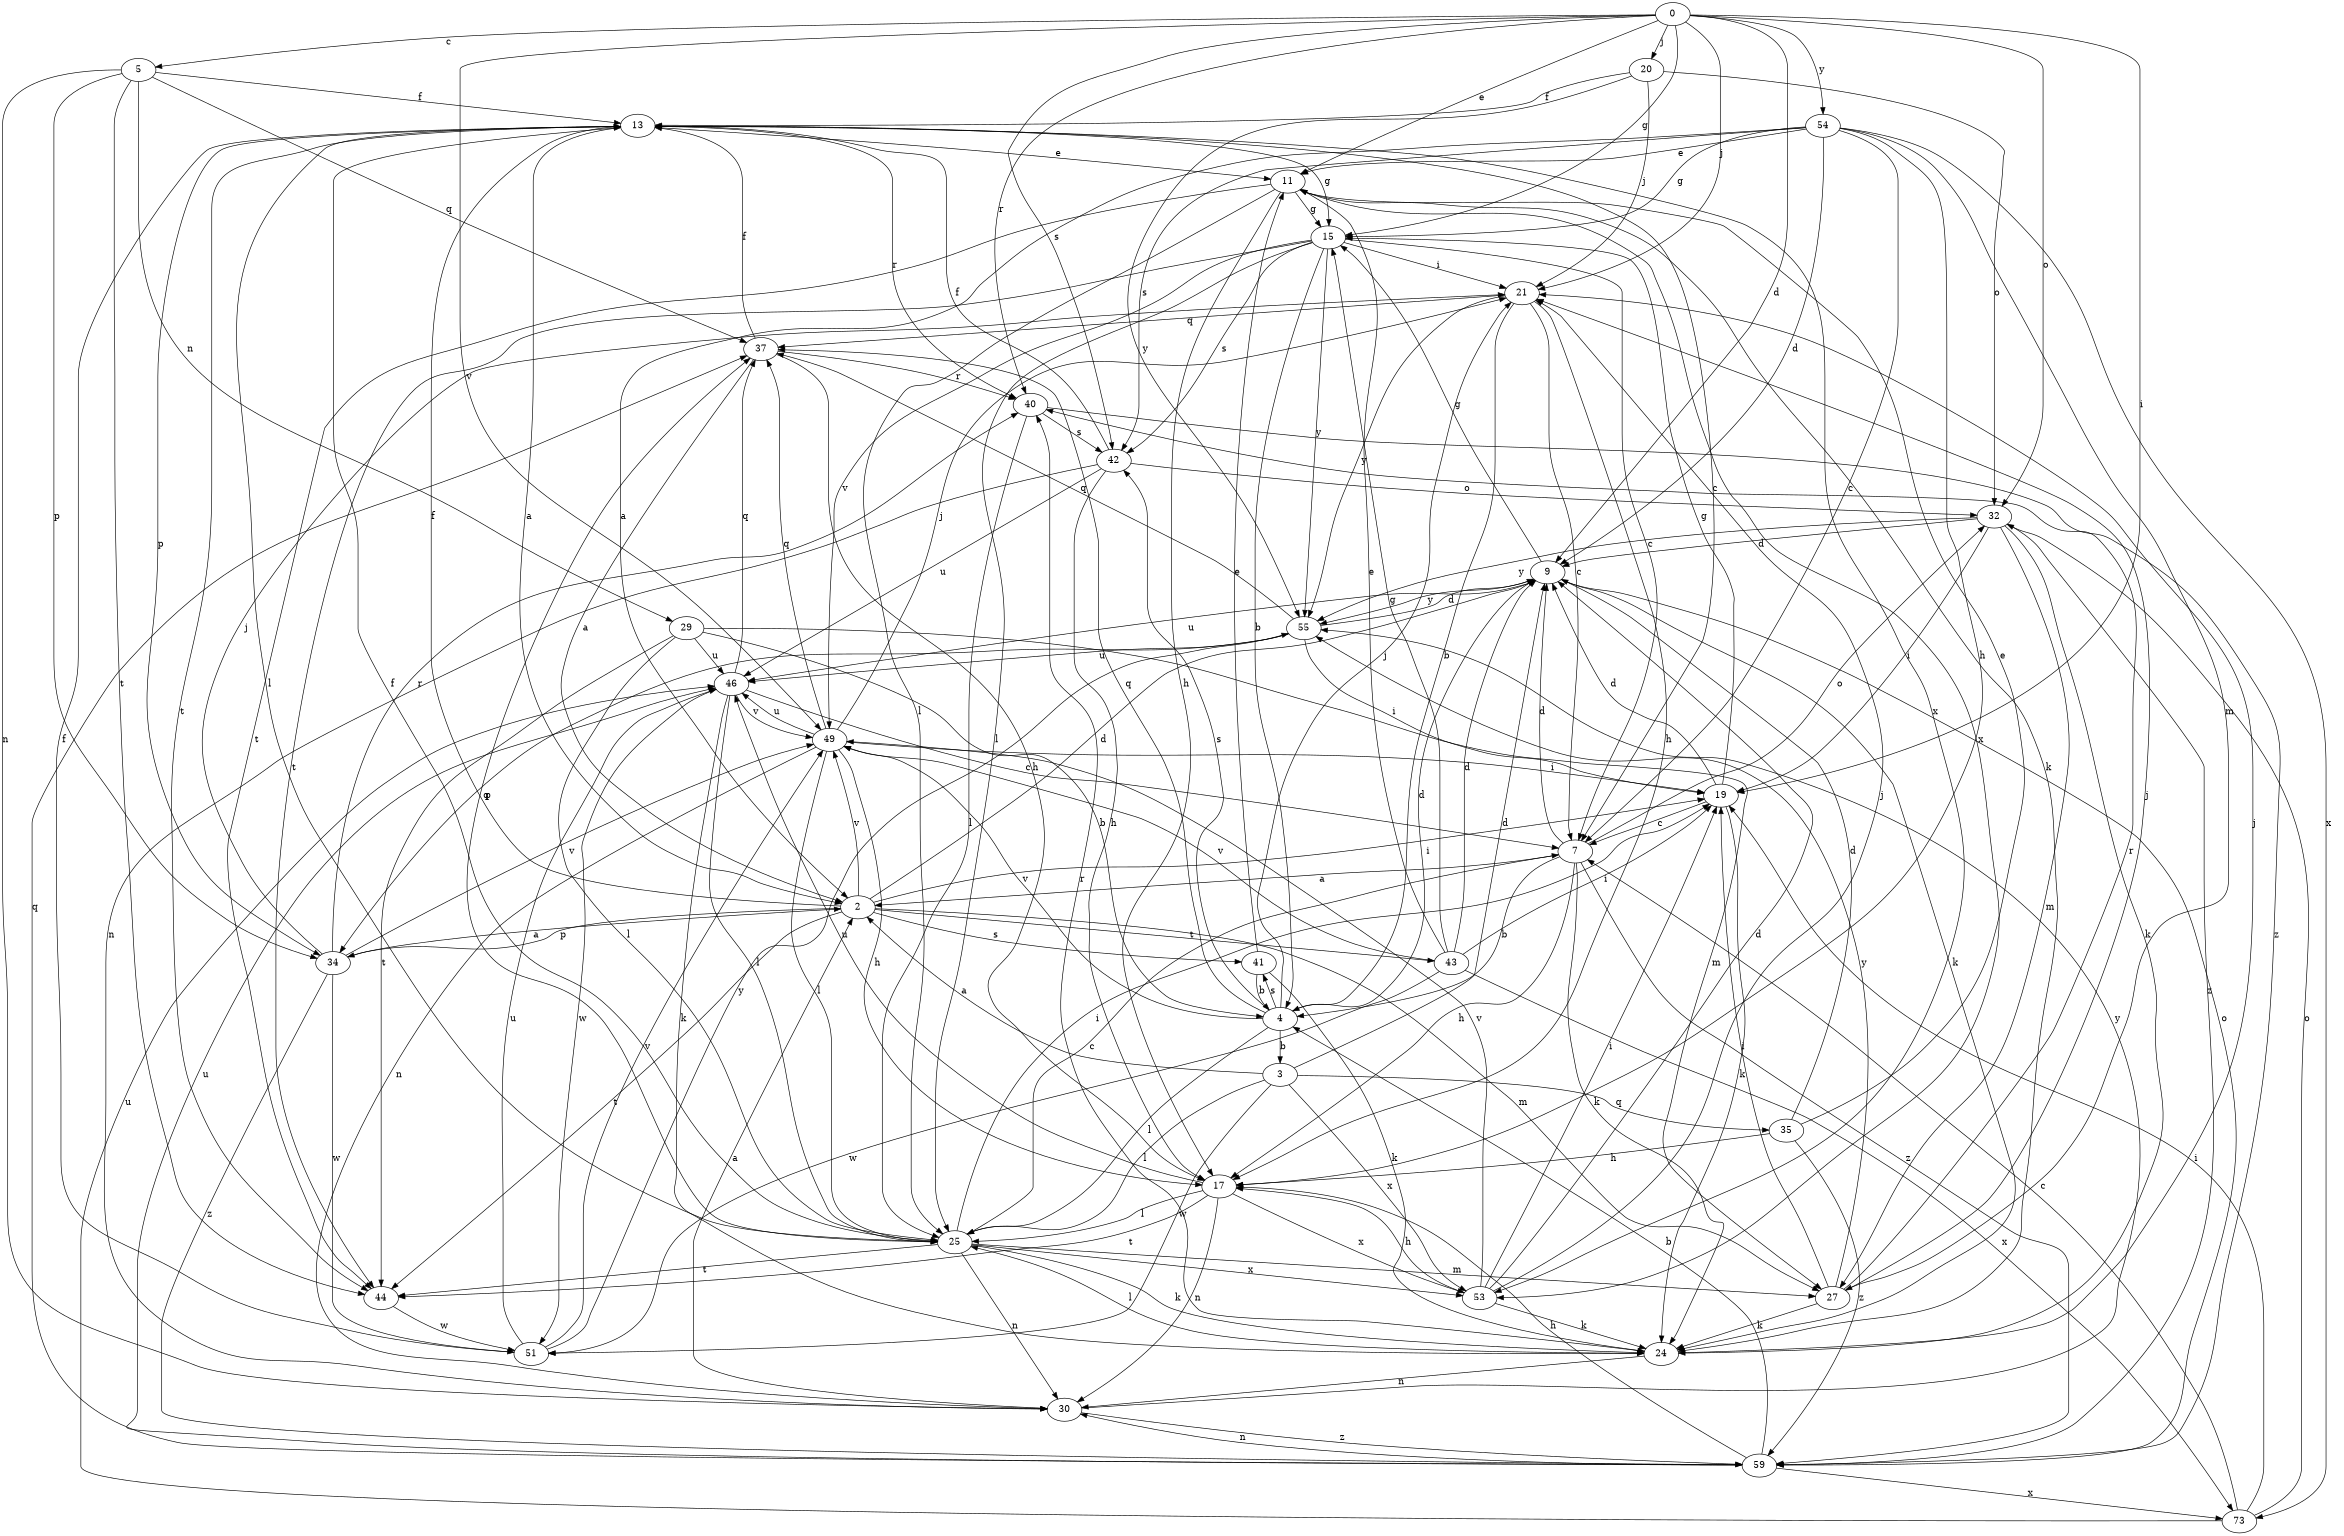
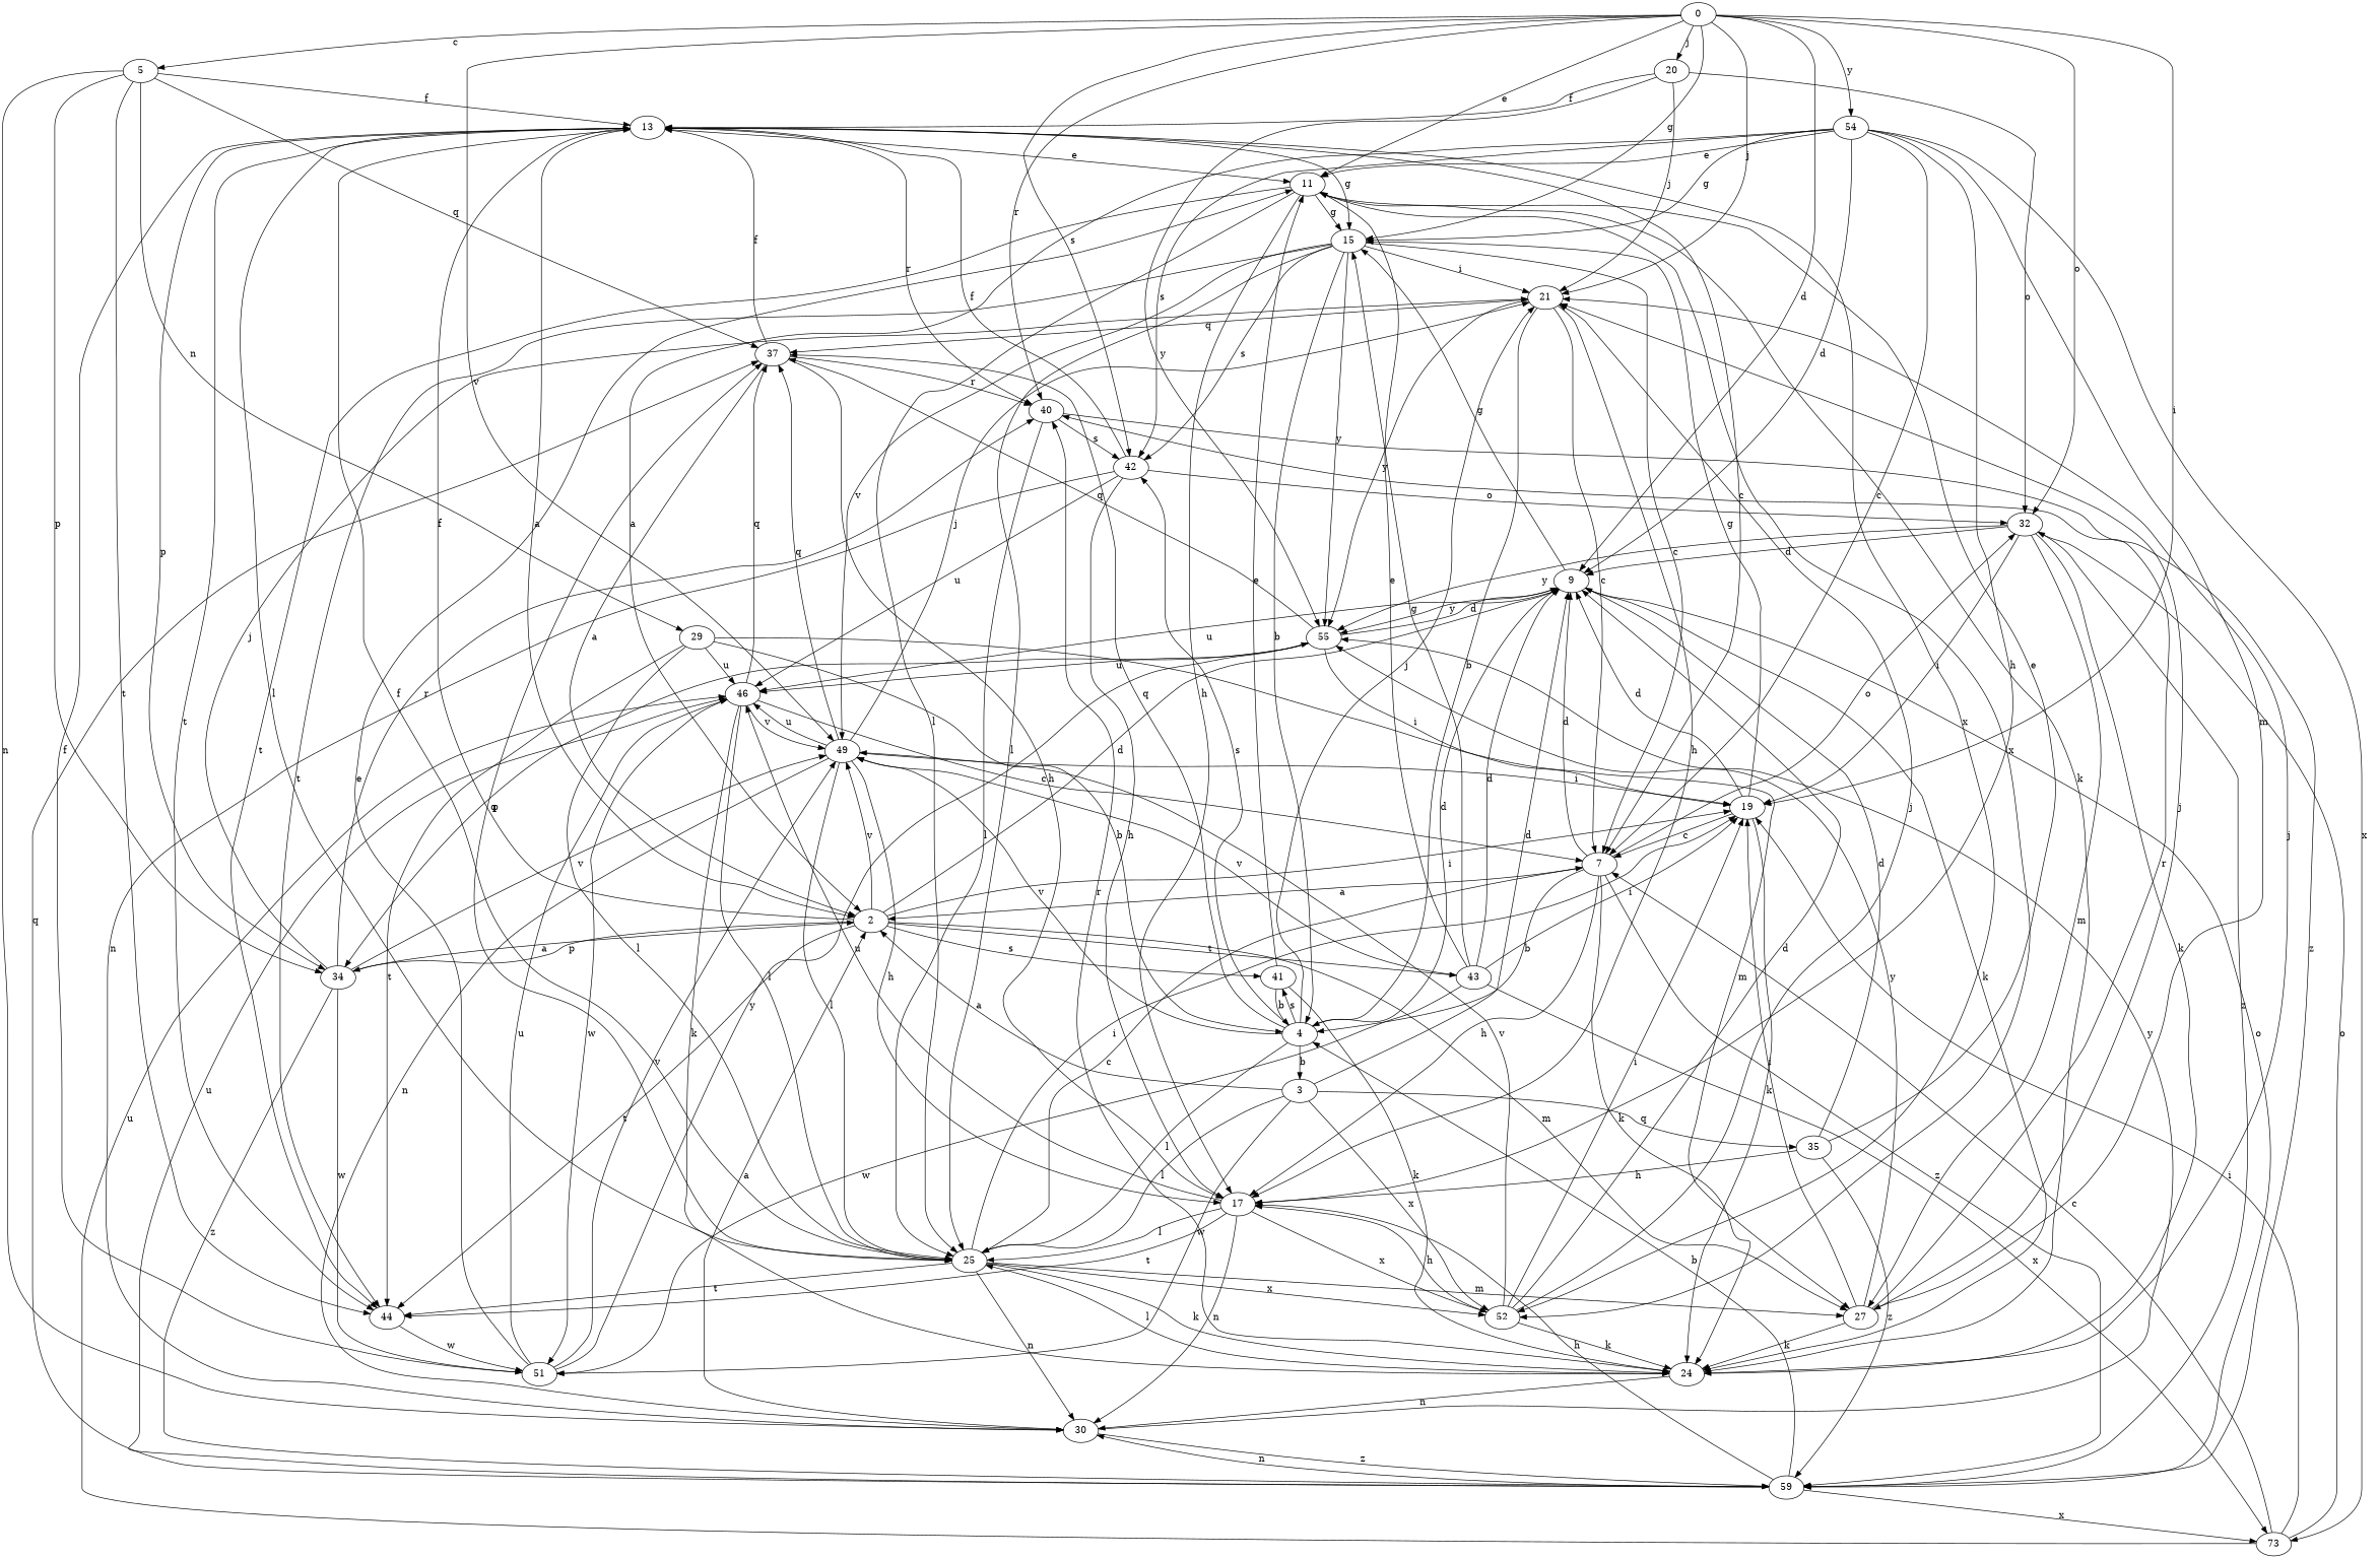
  strict digraph {
    0
    5
    9
    11
    15
    19
    20
    21
    32
    40
    49
    54
    42
    13
    34
    44
    37
    29
    30
    24
    59
    46
    55
    25
-   52 [label=53]
+   52
    17
    4
    7
    27
    2
    n31 [label=73]
    41
    43
    51
    3
    35
    0 -> 5 [label=c]
    0 -> 9 [label=d]
    0 -> 11 [label=e]
    0 -> 15 [label=g]
    0 -> 19 [label=i]
    0 -> 20 [label=j]
    0 -> 21 [label=j]
    0 -> 32 [label=o]
    0 -> 40 [label=r]
    0 -> 49 [label=v]
    0 -> 54 [label=y]
    0 -> 42 [label=s]
    5 -> 13 [label=f]
    5 -> 34 [label=p]
    5 -> 44 [label=t]
    5 -> 37 [label=q]
    5 -> 29 [label=n]
    5 -> 30 [label=n]
    9 -> 15 [label=g]
    9 -> 24 [label=k]
    9 -> 59 [label=o]
    9 -> 46 [label=u]
    9 -> 55 [label=y]
    11 -> 15 [label=g]
    11 -> 44 [label=t]
    11 -> 24 [label=k]
    11 -> 25 [label=l]
    11 -> 52 [label=x]
    11 -> 17 [label=h]
    15 -> 21 [label=i]
    15 -> 49 [label=v]
    15 -> 42 [label=s]
    15 -> 44 [label=t]
    15 -> 55 [label=y]
    15 -> 25 [label=l]
    15 -> 4 [label=b]
    15 -> 7 [label=c]
    19 -> 9 [label=d]
    19 -> 15 [label=g]
    19 -> 24 [label=k]
    19 -> 7 [label=c]
    20 -> 21 [label=j]
    20 -> 32 [label=o]
    20 -> 13 [label=f]
    20 -> 55 [label=y]
    21 -> 37 [label=q]
    21 -> 55 [label=y]
    21 -> 17 [label=h]
    21 -> 4 [label=b]
    21 -> 7 [label=c]
    32 -> 9 [label=d]
    32 -> 19 [label=i]
    32 -> 24 [label=k]
    32 -> 59 [label=z]
    32 -> 55 [label=y]
    32 -> 27 [label=m]
    40 -> 42 [label=s]
    40 -> 59 [label=z]
    40 -> 25 [label=l]
    49 -> 19 [label=i]
    49 -> 21 [label=j]
    49 -> 37 [label=q]
    49 -> 30 [label=n]
    49 -> 46 [label=u]
    49 -> 25 [label=l]
    49 -> 17 [label=h]
    54 -> 9 [label=d]
    54 -> 11 [label=e]
    54 -> 15 [label=g]
    54 -> 42 [label=s]
    54 -> 17 [label=h]
    54 -> 7 [label=c]
    54 -> 27 [label=m]
    54 -> 2 [label=a]
    54 -> n31 [label=x]
    42 -> 32 [label=o]
    42 -> 13 [label=f]
    42 -> 30 [label=n]
    42 -> 46 [label=u]
    42 -> 17 [label=h]
    13 -> 11 [label=e]
    13 -> 15 [label=g]
    13 -> 40 [label=r]
    13 -> 34 [label=p]
    13 -> 44 [label=t]
    13 -> 25 [label=l]
    13 -> 52 [label=x]
    13 -> 7 [label=c]
    13 -> 2 [label=a]
    34 -> 21 [label=j]
    34 -> 40 [label=r]
    34 -> 49 [label=v]
    34 -> 59 [label=z]
    34 -> 2 [label=a]
    34 -> 51 [label=w]
    44 -> 51 [label=w]
    37 -> 40 [label=r]
    37 -> 13 [label=f]
    37 -> 17 [label=h]
    37 -> 2 [label=a]
    29 -> 44 [label=t]
    29 -> 46 [label=u]
    29 -> 25 [label=l]
    29 -> 4 [label=b]
    29 -> 27 [label=m]
    30 -> 59 [label=z]
    30 -> 55 [label=y]
    30 -> 2 [label=a]
    24 -> 21 [label=j]
    24 -> 40 [label=r]
    24 -> 30 [label=n]
    24 -> 25 [label=l]
    59 -> 37 [label=q]
    59 -> 30 [label=n]
    59 -> 46 [label=u]
    59 -> 17 [label=h]
    59 -> 4 [label=b]
    59 -> n31 [label=x]
    46 -> 49 [label=v]
    46 -> 37 [label=q]
    46 -> 24 [label=k]
    46 -> 25 [label=l]
    46 -> 7 [label=c]
    46 -> 51 [label=w]
    55 -> 9 [label=d]
    55 -> 19 [label=i]
    55 -> 34 [label=p]
    55 -> 37 [label=q]
    55 -> 46 [label=u]
    25 -> 19 [label=i]
    25 -> 13 [label=f]
    25 -> 44 [label=t]
    25 -> 37 [label=q]
    25 -> 30 [label=n]
    25 -> 24 [label=k]
    25 -> 52 [label=x]
    25 -> 7 [label=c]
    25 -> 27 [label=m]
    52 -> 9 [label=d]
    52 -> 19 [label=i]
    52 -> 21 [label=j]
    52 -> 49 [label=v]
    52 -> 24 [label=k]
    52 -> 17 [label=h]
    17 -> 44 [label=t]
    17 -> 30 [label=n]
    17 -> 46 [label=u]
    17 -> 25 [label=l]
    17 -> 52 [label=x]
    4 -> 9 [label=d]
    4 -> 21 [label=j]
    4 -> 49 [label=v]
    4 -> 42 [label=s]
    4 -> 37 [label=q]
    4 -> 25 [label=l]
    4 -> 41 [label=s]
    4 -> 3 [label=b]
    7 -> 9 [label=d]
    7 -> 32 [label=o]
    7 -> 24 [label=k]
    7 -> 59 [label=z]
    7 -> 17 [label=h]
    7 -> 4 [label=b]
    7 -> 2 [label=a]
    27 -> 19 [label=i]
    27 -> 21 [label=j]
    27 -> 40 [label=r]
    27 -> 24 [label=k]
    27 -> 55 [label=y]
    2 -> 9 [label=d]
    2 -> 19 [label=i]
    2 -> 49 [label=v]
    2 -> 13 [label=f]
    2 -> 34 [label=p]
    2 -> 44 [label=t]
    2 -> 27 [label=m]
    2 -> 41 [label=s]
    2 -> 43 [label=t]
    n31 -> 19 [label=i]
    n31 -> 32 [label=o]
    n31 -> 46 [label=u]
    n31 -> 7 [label=c]
    41 -> 11 [label=e]
    41 -> 24 [label=k]
    41 -> 4 [label=b]
    43 -> 9 [label=d]
    43 -> 11 [label=e]
    43 -> 15 [label=g]
    43 -> 19 [label=i]
    43 -> 49 [label=v]
    43 -> n31 [label=x]
    43 -> 51 [label=w]
+   51 -> 11 [label=e]
    51 -> 49 [label=v]
    51 -> 13 [label=f]
    51 -> 46 [label=u]
    51 -> 55 [label=y]
    3 -> 9 [label=d]
    3 -> 25 [label=l]
    3 -> 52 [label=x]
    3 -> 2 [label=a]
    3 -> 51 [label=w]
    3 -> 35 [label=q]
    35 -> 9 [label=d]
    35 -> 11 [label=e]
    35 -> 59 [label=z]
    35 -> 17 [label=h]
  }
